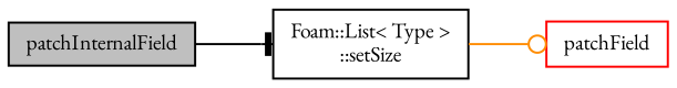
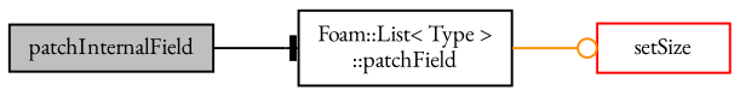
  digraph {
    fontname="EB Garamond"
    rankdir=LR
    node [color=black fontname="EB Garamond" fontsize=10 shape=record]
    edge [fontname="EB Garamond" fontsize=10 labelfontname=FreeSans labelfontsize=10 style=solid]
    n1 [fillcolor=grey75 fontcolor=black height=0.2 label=patchInternalField style=filled width=0.4]
-   n2 [height=0.2 label="Foam::List\< Type \>\l::setSize" width=0.4]
-   n3 [color=red height=0.2 label=patchField width=0.4]
+   n2 [height=0.2 label="Foam::List\< Type \>\l::patchField" width=0.4]
+   n3 [color=red height=0.2 label=setSize width=0.4]
    n1 -> n2 [arrowhead=tee color=black]
    n2 -> n3 [arrowhead=odot color=darkorange]
  }
